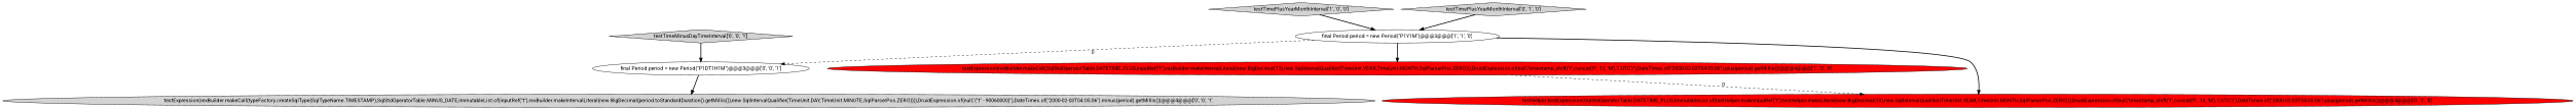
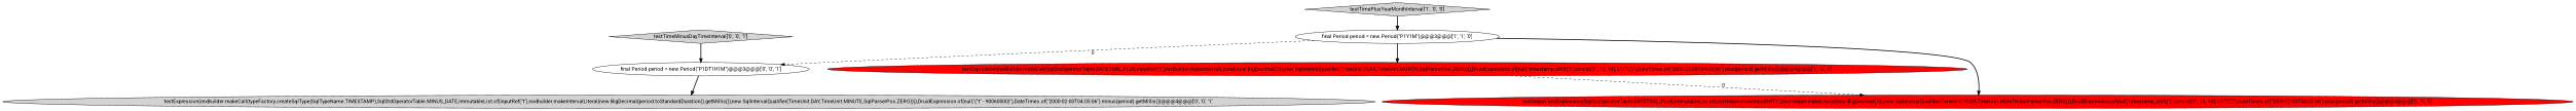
  digraph {
    fontname=Roboto
    node [fillcolor=lightgray shape=ellipse style=filled fontname=Roboto]
    edge [style=bold fontname=Roboto]
    n1 [fillcolor=white label="final Period period = new Period(\"P1Y1M\")@@@3@@@['1', '1', '0']"]
    n2 [fillcolor=red label="testExpression(rexBuilder.makeCall(SqlStdOperatorTable.DATETIME_PLUS,inputRef(\"t\"),rexBuilder.makeIntervalLiteral(new BigDecimal(13),new SqlIntervalQualifier(TimeUnit.YEAR,TimeUnit.MONTH,SqlParserPos.ZERO))),DruidExpression.of(null,\"timestamp_shift(\"t\",concat('P', 13, 'M'),1,'UTC')\"),DateTimes.of(\"2000-02-03T04:05:06\").plus(period).getMillis())@@@4@@@['1', '0', '0']"]
    n3 [fillcolor=white label="final Period period = new Period(\"P1DT1H1M\")@@@3@@@['0', '0', '1']"]
    n4 [fillcolor=red label="testHelper.testExpression(SqlStdOperatorTable.DATETIME_PLUS,ImmutableList.of(testHelper.makeInputRef(\"t\"),testHelper.makeLiteral(new BigDecimal(13),new SqlIntervalQualifier(TimeUnit.YEAR,TimeUnit.MONTH,SqlParserPos.ZERO))),DruidExpression.of(null,\"timestamp_shift(\"t\",concat('P', 13, 'M'),1,'UTC')\"),DateTimes.of(\"2000-02-03T04:05:06\").plus(period).getMillis())@@@4@@@['0', '1', '0']"]
    n5 [label="testExpression(rexBuilder.makeCall(typeFactory.createSqlType(SqlTypeName.TIMESTAMP),SqlStdOperatorTable.MINUS_DATE,ImmutableList.of(inputRef(\"t\"),rexBuilder.makeIntervalLiteral(new BigDecimal(period.toStandardDuration().getMillis()),new SqlIntervalQualifier(TimeUnit.DAY,TimeUnit.MINUTE,SqlParserPos.ZERO)))),DruidExpression.of(null,\"(\"t\" - 90060000)\"),DateTimes.of(\"2000-02-03T04:05:06\").minus(period).getMillis())@@@4@@@['0', '0', '1']"]
    n6 [label="testTimePlusYearMonthInterval['1', '0', '0']" shape=diamond]
    n7 [label="testTimeMinusDayTimeInterval['0', '0', '1']" shape=diamond]
-   n8 [label="testTimePlusYearMonthInterval['0', '1', '0']" shape=diamond]
    n1 -> n2
    n1 -> n3 [label=0 style=dashed]
    n1 -> n4
    n2 -> n4 [label=0 style=dashed]
    n3 -> n5
    n6 -> n1
    n7 -> n3
-   n8 -> n1
  }
